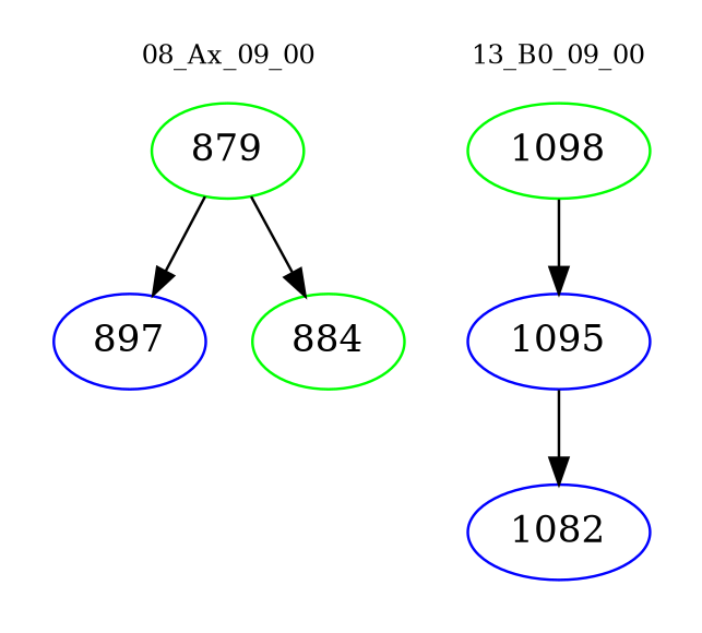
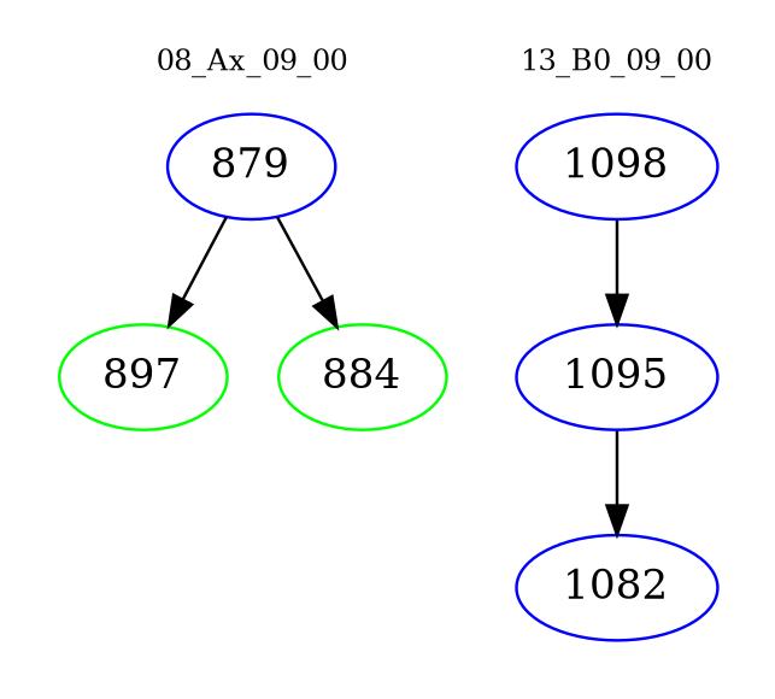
  digraph {
    node [color=blue]
    edge [color=black]
-   n1 [color=green label=879]
-   n2 [label=897]
+   n1 [label=879]
+   n2 [color=green label=897]
    n3 [color=green label=884]
    n4 [label=1095]
    n5 [label=1082]
-   n6 [color=green label=1098]
+   n6 [label=1098]
    subgraph cluster_1 {
      color=white
      fontsize=10
      label="08_Ax_09_00"
      n1
      n2
      n3
    }
    subgraph cluster_2 {
      color=white
      fontsize=10
      label="13_B0_09_00"
      n4
      n5
      n6
    }
    n1 -> n2
    n1 -> n3
    n4 -> n5
    n6 -> n4
  }
